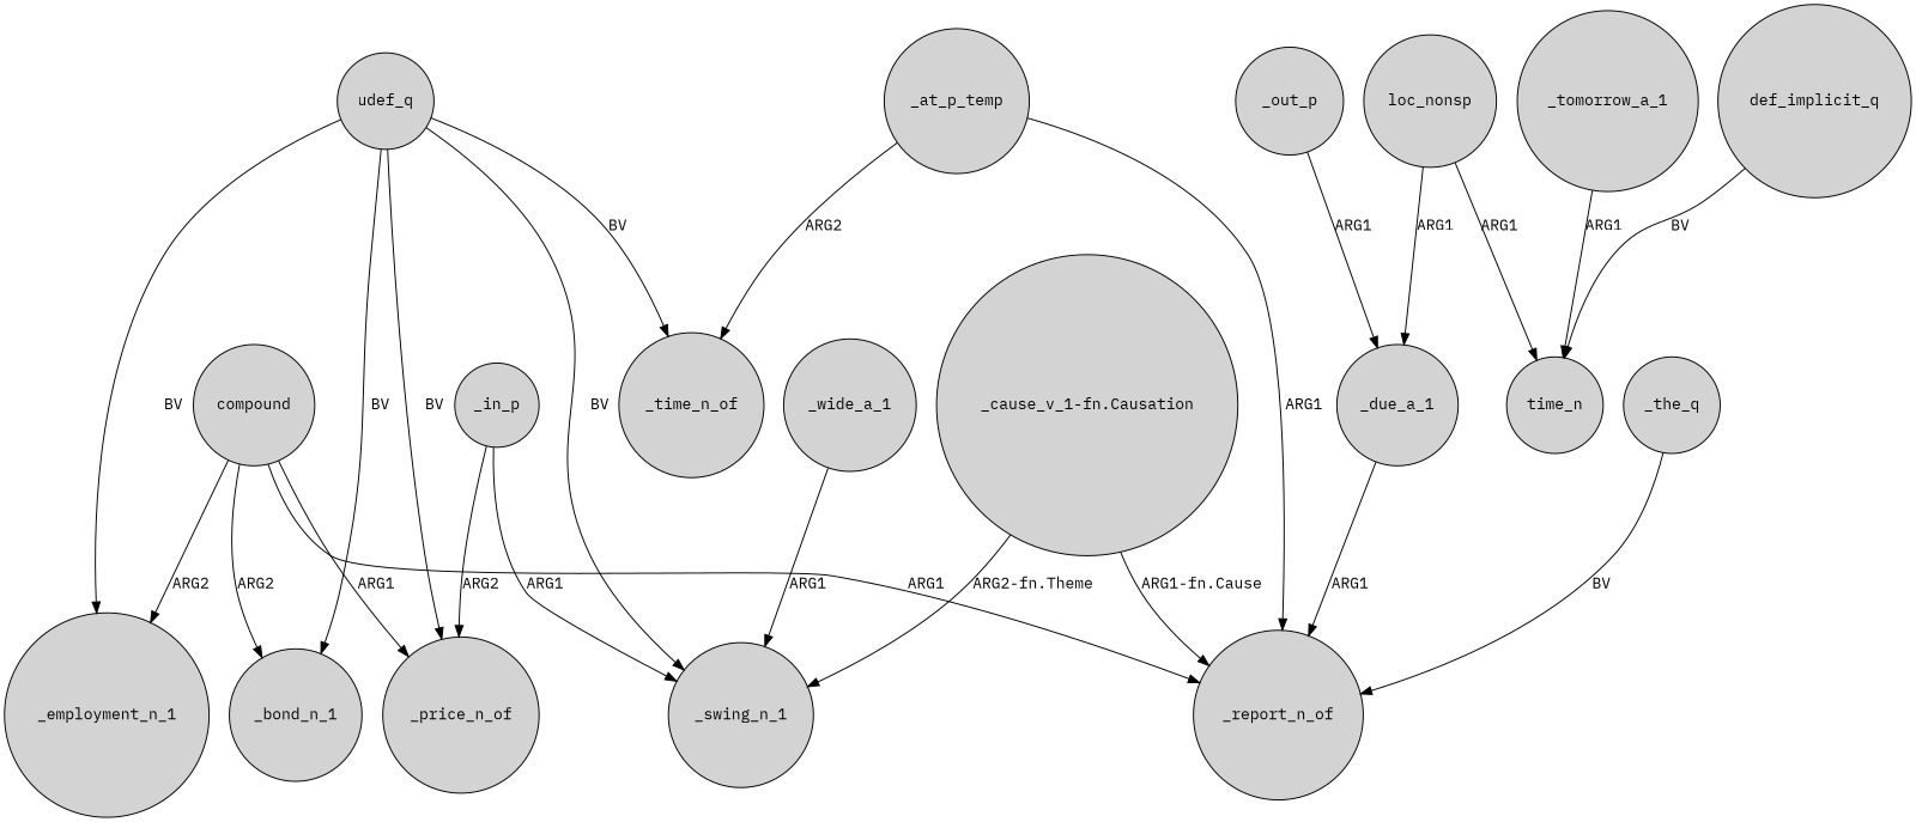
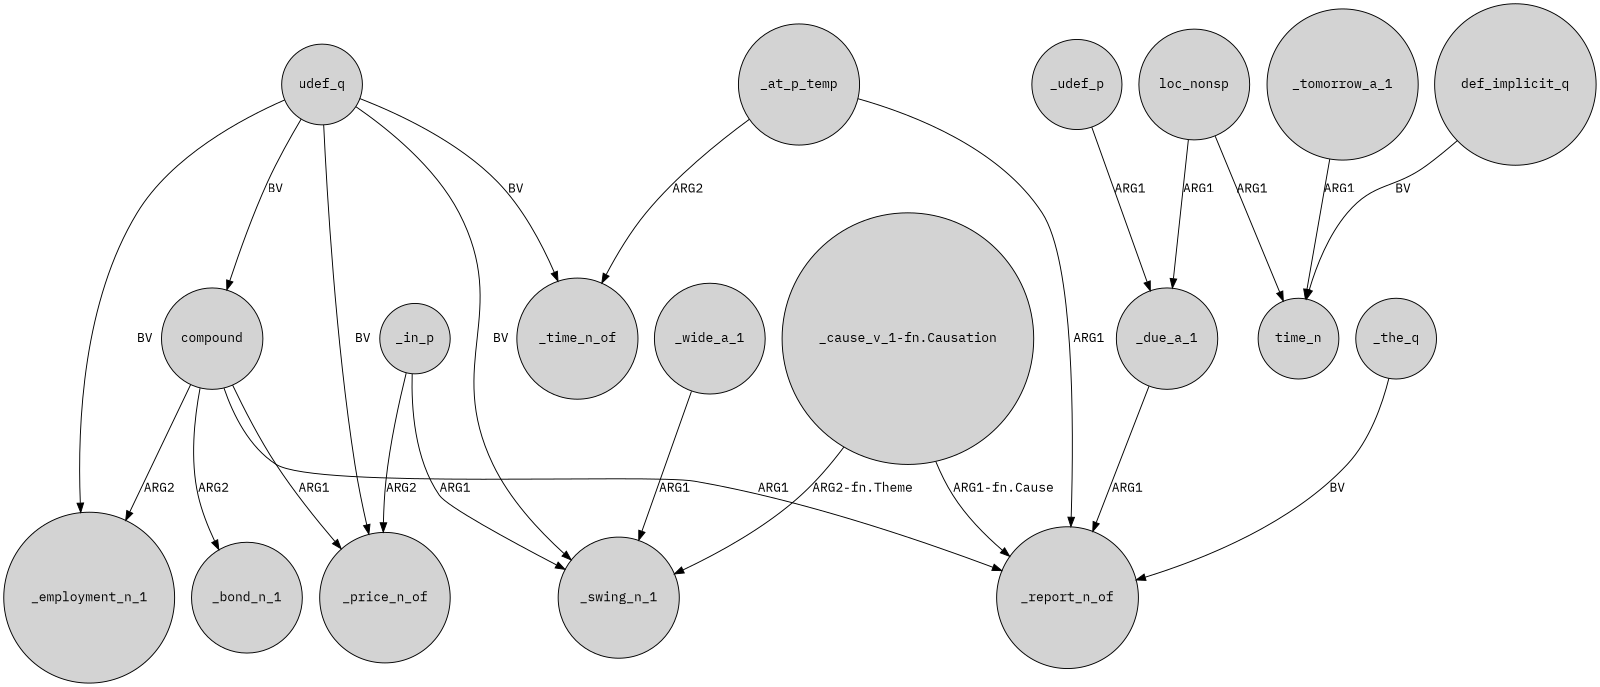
  digraph {
    fontname="IBM Plex Mono"
    node [fontname="IBM Plex Mono" shape=circle style=filled]
    edge [fontname="IBM Plex Mono"]
    compound
    _report_n_of
    _price_n_of
    _employment_n_1
    _bond_n_1
    udef_q
    _swing_n_1
    _time_n_of
    _tomorrow_a_1
    time_n
    "_cause_v_1-fn.Causation"
-   _out_p
+   _out_p [label=_udef_p]
    _due_a_1
    _wide_a_1
    _at_p_temp
    loc_nonsp
    _in_p
    _the_q
    def_implicit_q
    compound -> _report_n_of [label=ARG1]
    compound -> _price_n_of [label=ARG1]
    compound -> _employment_n_1 [label=ARG2]
    compound -> _bond_n_1 [label=ARG2]
    udef_q -> _price_n_of [label=BV]
    udef_q -> _employment_n_1 [label=BV]
-   udef_q -> _bond_n_1 [label=BV]
+   udef_q -> compound [label=BV]
    udef_q -> _swing_n_1 [label=BV]
    udef_q -> _time_n_of [label=BV]
    _tomorrow_a_1 -> time_n [label=ARG1]
    "_cause_v_1-fn.Causation" -> _report_n_of [label="ARG1-fn.Cause"]
    "_cause_v_1-fn.Causation" -> _swing_n_1 [label="ARG2-fn.Theme"]
    _out_p -> _due_a_1 [label=ARG1]
    _due_a_1 -> _report_n_of [label=ARG1]
    _wide_a_1 -> _swing_n_1 [label=ARG1]
    _at_p_temp -> _report_n_of [label=ARG1]
    _at_p_temp -> _time_n_of [label=ARG2]
    loc_nonsp -> time_n [label=ARG1]
    loc_nonsp -> _due_a_1 [label=ARG1]
    _in_p -> _price_n_of [label=ARG2]
    _in_p -> _swing_n_1 [label=ARG1]
    _the_q -> _report_n_of [label=BV]
    def_implicit_q -> time_n [label=BV]
  }
